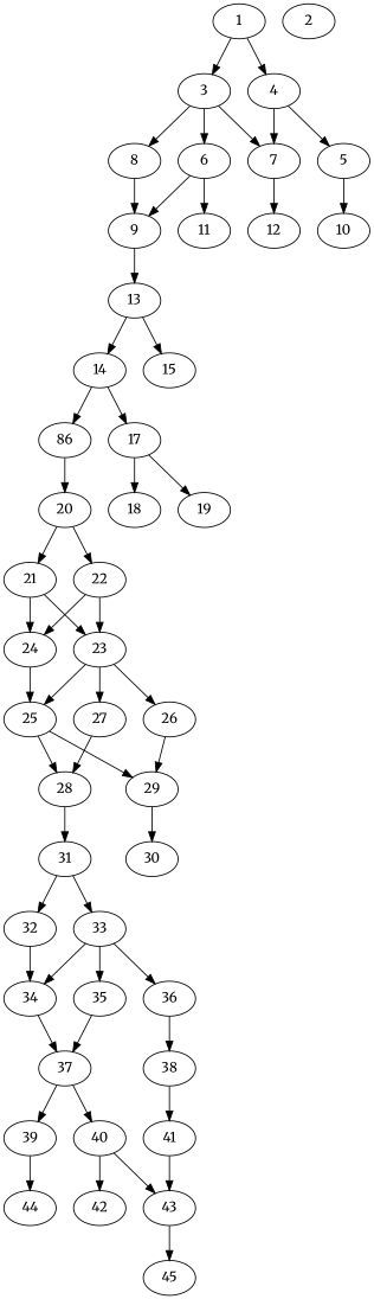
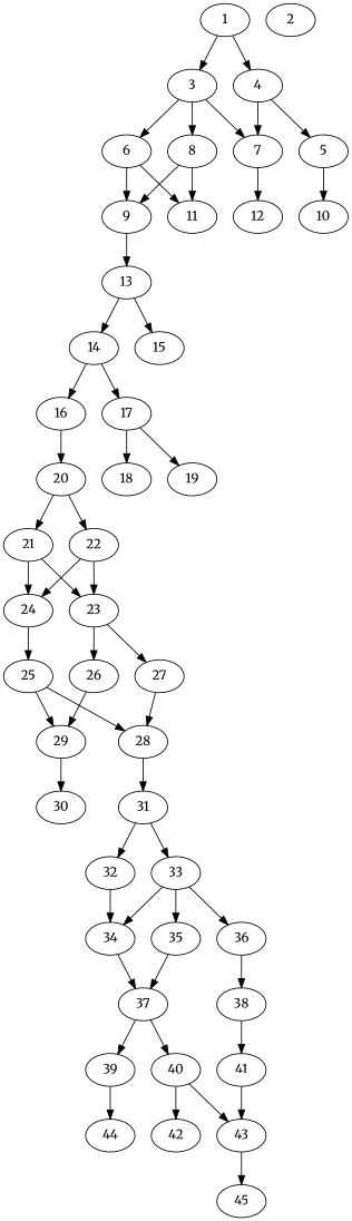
  digraph {
    fontname=Merriweather
    node [alpha=0.04 fontname=Merriweather]
    edge [fontname=Merriweather]
    1 [alpha=0.20 expect_size=35591168]
    3 [alpha=0.14 expect_size=32404480]
    4 [alpha=0.19 expect_size=41801728]
    6 [alpha=0.05 expect_size=10150912]
    7 [alpha=0.11 expect_size=27839488]
    8 [alpha=0.01 expect_size=42484736]
    5 [alpha=0.16 expect_size=7816192]
    9 [alpha=0.12 expect_size=12942336]
    11 [alpha=0.18 expect_size=32457728]
    12 [alpha=0.14 expect_size=32232448]
    10 [expect_size=23794688]
    2 [alpha=0.15 expect_size=12716032]
    13 [alpha=0.17 expect_size=20142080]
    14 [alpha=0.01 expect_size=6215680]
    15 [expect_size=50798592]
-   16 [alpha=0.14 expect_size=42302464 label=86]
+   16 [alpha=0.14 expect_size=42302464]
    17 [alpha=0.07 expect_size=6608896]
    20 [alpha=0.01 expect_size=14565376]
    18 [alpha=0.15 expect_size=32122880]
    19 [alpha=0.12 expect_size=33619968]
    21 [alpha=0.03 expect_size=23455744]
    22 [alpha=0.07 expect_size=18316288]
    23 [expect_size=51588096]
    24 [alpha=0.16 expect_size=44555264]
    25 [alpha=0.09 expect_size=46934016]
    26 [expect_size=8080384]
    27 [alpha=0.08 expect_size=40774656]
    28 [alpha=0.09 expect_size=9782272]
    29 [alpha=0.13 expect_size=45002752]
    31 [alpha=0.07 expect_size=28315648]
    30 [expect_size=26214400]
    32 [alpha=0.02 expect_size=34468864]
    33 [alpha=0.03 expect_size=52148224]
    34 [expect_size=14144512]
    35 [expect_size=51388416]
    36 [alpha=0.01 expect_size=24895488]
    37 [alpha=0.18 expect_size=33947648]
    38 [alpha=0.06 expect_size=6769664]
    39 [alpha=0.06 expect_size=27790336]
    40 [alpha=0.10 expect_size=10337280]
    41 [alpha=0.02 expect_size=20147200]
    44 [alpha=0.11 expect_size=47654912]
    42 [alpha=0.20 expect_size=37252096]
    43 [alpha=0.17 expect_size=41454592]
    45 [alpha=0.02 expect_size=9639936]
    1 -> 3
    1 -> 4
    3 -> 6
    3 -> 7
    3 -> 8
    4 -> 7
    4 -> 5
    6 -> 9
    6 -> 11
    7 -> 12
    8 -> 9
+   8 -> 11
    5 -> 10
    9 -> 13
    13 -> 14
    13 -> 15
    14 -> 16
    14 -> 17
    16 -> 20
    17 -> 18
    17 -> 19
    20 -> 21
    20 -> 22
    21 -> 23
    21 -> 24
    22 -> 23
    22 -> 24
-   23 -> 25
    23 -> 26
    23 -> 27
    24 -> 25
    25 -> 28
    25 -> 29
    26 -> 29
    27 -> 28
    28 -> 31
    29 -> 30
    31 -> 32
    31 -> 33
    32 -> 34
    33 -> 34
    33 -> 35
    33 -> 36
    34 -> 37
    35 -> 37
    36 -> 38
    37 -> 39
    37 -> 40
    38 -> 41
    39 -> 44
    40 -> 42
    40 -> 43
    41 -> 43
    43 -> 45
  }
